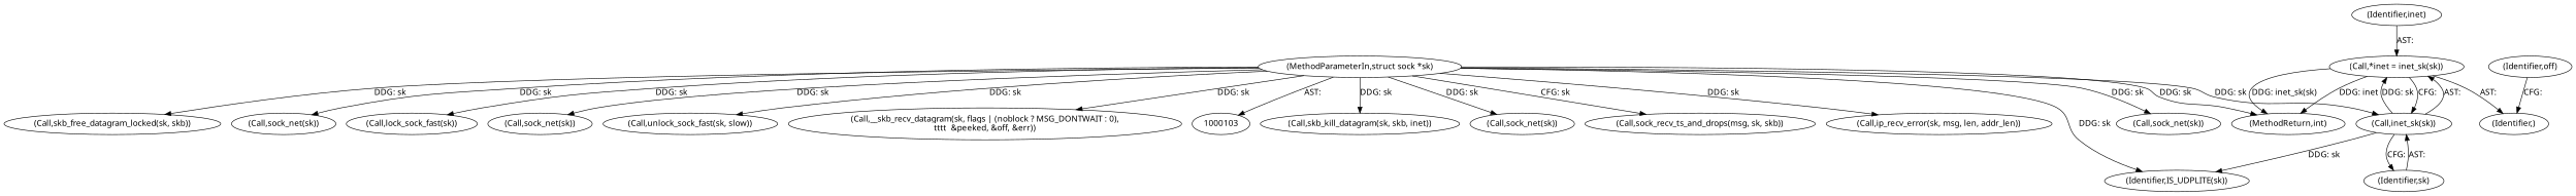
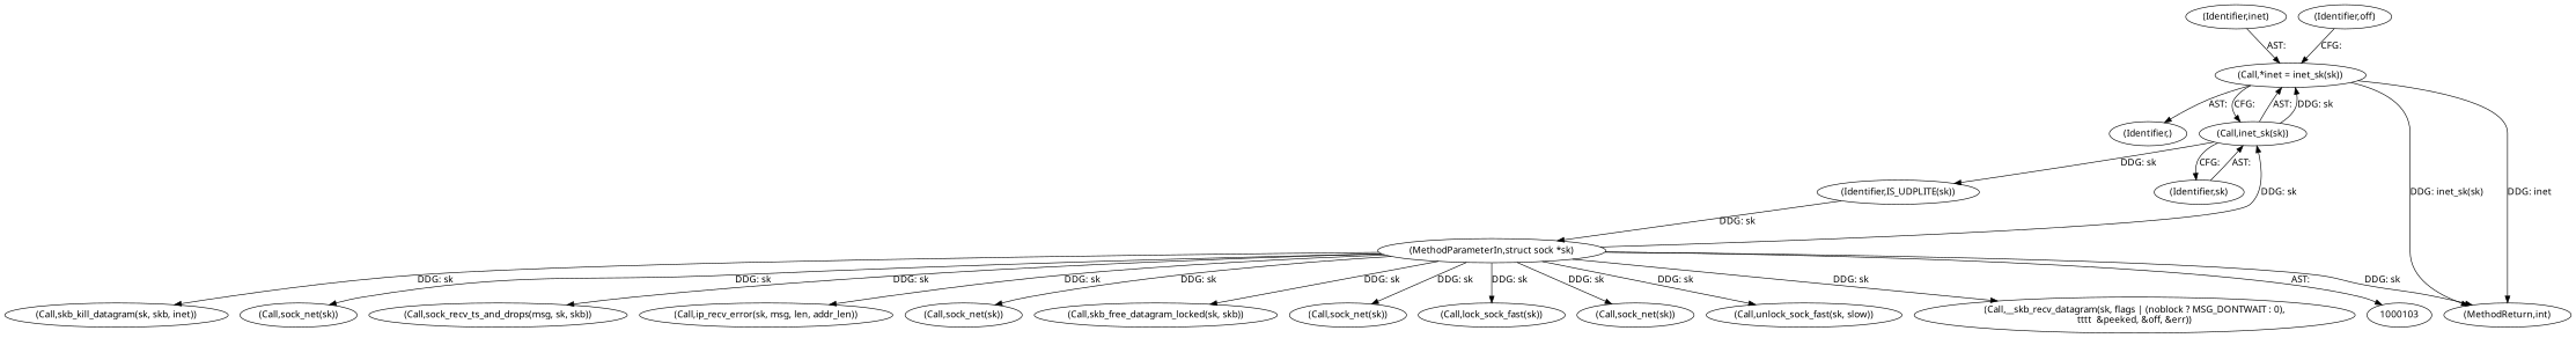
  digraph {
    fontname="Noto Sans"
    node [fontname="Noto Sans"]
    edge [fontname="Noto Sans"]
    n1 [label="(Call,*inet = inet_sk(sk))"]
    n2 [label="(Call,inet_sk(sk))"]
    n3 [label="(Identifier,)"]
    n4 [label="(MethodReturn,int)"]
    n5 [label="(Identifier,IS_UDPLITE(sk))"]
    n6 [label="(Identifier,sk)"]
    n7 [label="(MethodParameterIn,struct sock *sk)"]
    n8 [label="(Call,skb_kill_datagram(sk, skb, inet))"]
    n9 [label="(Call,sock_net(sk))"]
    n10 [label="(Call,sock_recv_ts_and_drops(msg, sk, skb))"]
    n11 [label="(Call,ip_recv_error(sk, msg, len, addr_len))"]
    n12 [label="(Call,sock_net(sk))"]
    n13 [label="(Call,skb_free_datagram_locked(sk, skb))"]
    n14 [label="(Call,sock_net(sk))"]
    n15 [label="(Call,lock_sock_fast(sk))"]
    n16 [label="(Call,sock_net(sk))"]
    n17 [label="(Call,unlock_sock_fast(sk, slow))"]
    n18 [label="(Call,__skb_recv_datagram(sk, flags | (noblock ? MSG_DONTWAIT : 0),\n\t\t\t\t  &peeked, &off, &err))"]
    1000103
    n20 [label="(Identifier,inet)"]
    n21 [label="(Identifier,off)"]
    n1 -> n2 [label="CFG: "]
    n1 -> n3 [label="AST: "]
    n1 -> n4 [label="DDG: inet_sk(sk)"]
    n1 -> n4 [label="DDG: inet"]
    n2 -> n1 [label="AST: "]
    n2 -> n1 [label="DDG: sk"]
    n2 -> n5 [label="DDG: sk"]
    n2 -> n6 [label="CFG: "]
    n6 -> n2 [label="AST: "]
    n7 -> n2 [label="DDG: sk"]
    n7 -> n4 [label="DDG: sk"]
-   n7 -> n5 [label="DDG: sk"]
+   n5 -> n7 [label="DDG: sk"]
    n7 -> n8 [label="DDG: sk"]
    n7 -> n9 [label="DDG: sk"]
-   n7 -> n10 [label="CFG: sk"]
+   n7 -> n10 [label="DDG: sk"]
    n7 -> n11 [label="DDG: sk"]
    n7 -> n12 [label="DDG: sk"]
    n7 -> n13 [label="DDG: sk"]
    n7 -> n14 [label="DDG: sk"]
    n7 -> n15 [label="DDG: sk"]
    n7 -> n16 [label="DDG: sk"]
    n7 -> n17 [label="DDG: sk"]
    n7 -> n18 [label="DDG: sk"]
    n7 -> 1000103 [label="AST: "]
    n20 -> n1 [label="AST: "]
-   n21 -> n3 [label="CFG: "]
+   n21 -> n1 [label="CFG: "]
  }
